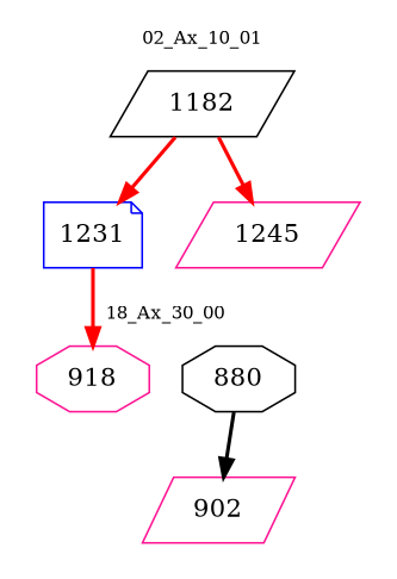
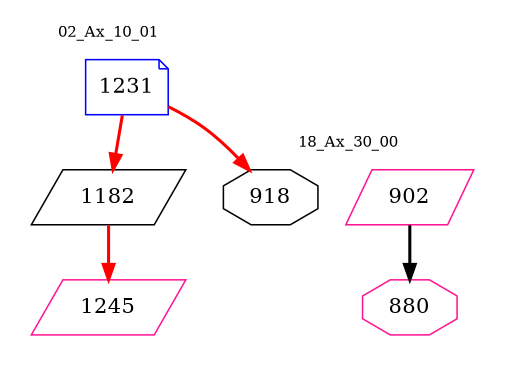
  digraph {
    node [color=deeppink shape=parallelogram]
    edge [color=red style=bold]
    n1 [label=902]
-   n2 [color=black label=880 shape=octagon]
-   n3 [label=918 shape=octagon]
+   n2 [label=880 shape=octagon]
+   n3 [color=black label=918 shape=octagon]
    n4 [color=blue label=1231 shape=note]
    n5 [color=black label=1182]
    n6 [label=1245]
    subgraph cluster_1 {
      color=white
      fontsize=10
      label="18_Ax_30_00"
      n1
      n2
      n3
    }
    subgraph cluster_2 {
      color=white
      fontsize=10
      label="02_Ax_10_01"
      n4
      n5
      n6
    }
-   n2 -> n1 [color=black]
+   n1 -> n2 [color=black]
    n4 -> n3
-   n5 -> n4
+   n4 -> n5
    n5 -> n6
  }
